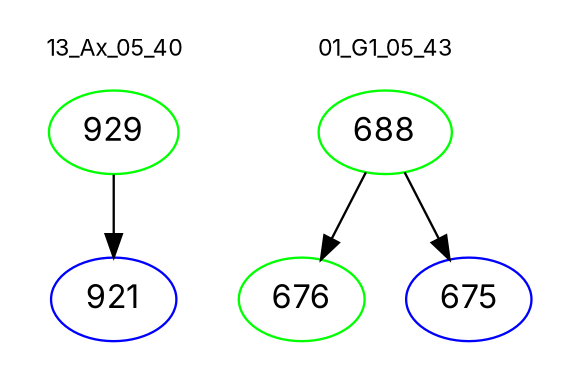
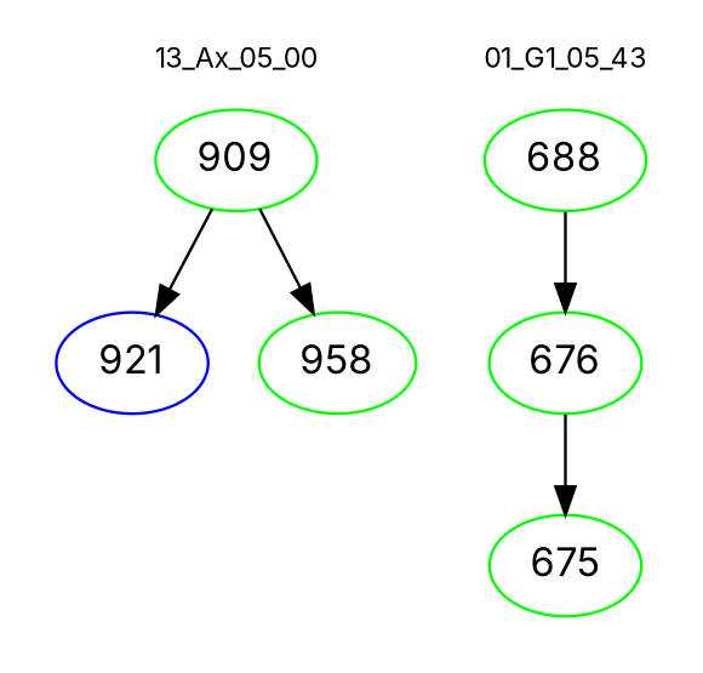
  digraph {
    fontname=Inter
    node [color=green fontname=Inter]
    edge [color=black fontname=Inter]
-   n1 [label=929]
+   n1 [label=909]
    n2 [color=blue label=921]
+   n3 [label=958]
    n4 [label=676]
-   n5 [color=blue label=675]
+   n5 [label=675]
    n6 [label=688]
    subgraph cluster_1 {
      color=white
      fontsize=10
-     label="13_Ax_05_40"
+     label="13_Ax_05_00"
      n1
      n2
+     n3
    }
    subgraph cluster_2 {
      color=white
      fontsize=10
      label="01_G1_05_43"
      n4
      n5
      n6
    }
    n1 -> n2
-   n6 -> n5
+   n1 -> n3
+   n4 -> n5
    n6 -> n4
  }
